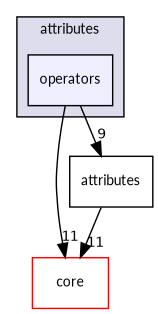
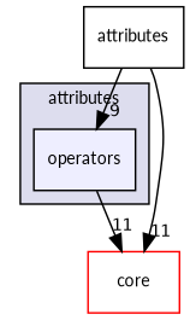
  digraph {
    compound=true
    fontname=Lato
    node [fontname=Lato fontsize=10 shape=box style=filled]
    edge [fontname=Lato headlabel=11 labeldistance=1.5 labelfontname=Helvetica labelfontsize=10]
    n1 [fillcolor="#eeeeff" label=operators pencolor=black]
    n2 [color=red fillcolor=white label=core]
    n3 [label=attributes style=""]
    subgraph cluster_1 {
      bgcolor="#ddddee"
      fontsize=10
      label=attributes
      pencolor=black
      n1
    }
    n1 -> n2
-   n1 -> n3 [headlabel=9]
+   n3 -> n1 [headlabel=9]
    n3 -> n2
  }
